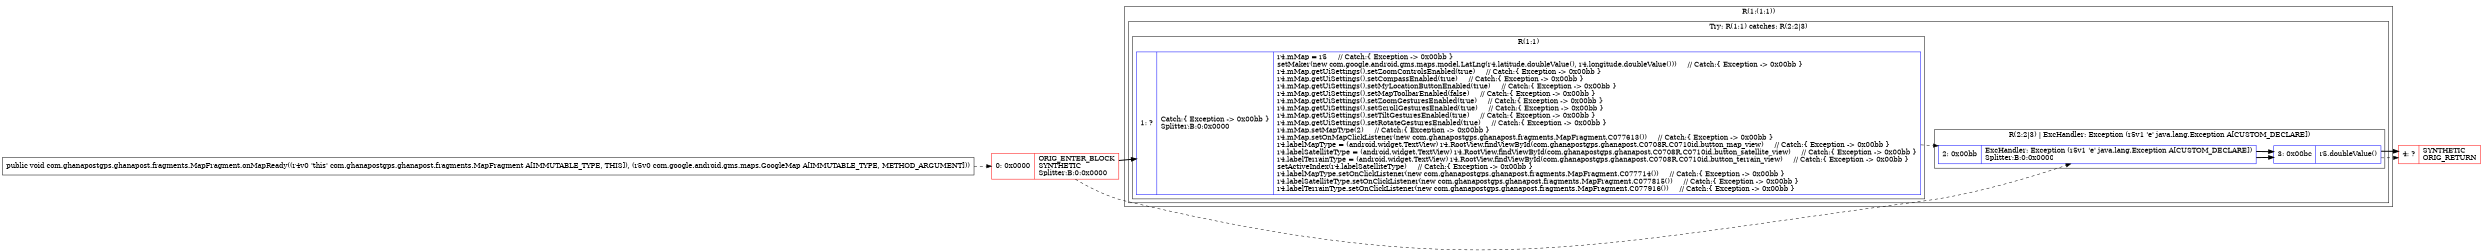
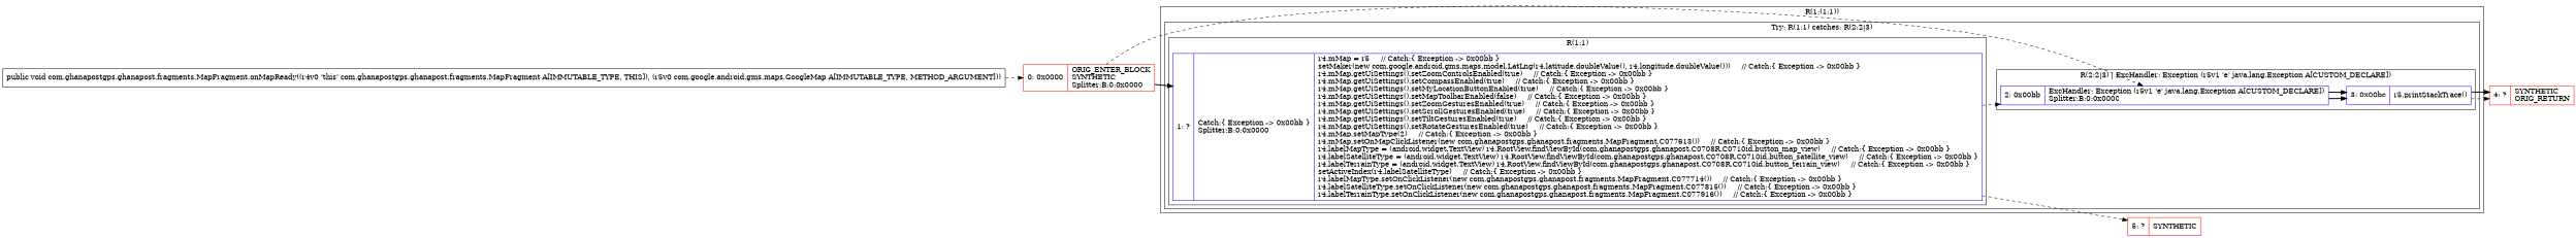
  digraph {
    rankdir=LR
    node [color=blue shape=record]
    edge [style=dashed]
    n1 [label="{1\:\ ?|Catch:\{ Exception \-\> 0x00bb \}\lSplitter:B:0:0x0000\l|r4.mMap = r5     \/\/ Catch:\{ Exception \-\> 0x00bb \}\lsetMaker(new com.google.android.gms.maps.model.LatLng(r4.latitude.doubleValue(), r4.longitude.doubleValue()))     \/\/ Catch:\{ Exception \-\> 0x00bb \}\lr4.mMap.getUiSettings().setZoomControlsEnabled(true)     \/\/ Catch:\{ Exception \-\> 0x00bb \}\lr4.mMap.getUiSettings().setCompassEnabled(true)     \/\/ Catch:\{ Exception \-\> 0x00bb \}\lr4.mMap.getUiSettings().setMyLocationButtonEnabled(true)     \/\/ Catch:\{ Exception \-\> 0x00bb \}\lr4.mMap.getUiSettings().setMapToolbarEnabled(false)     \/\/ Catch:\{ Exception \-\> 0x00bb \}\lr4.mMap.getUiSettings().setZoomGesturesEnabled(true)     \/\/ Catch:\{ Exception \-\> 0x00bb \}\lr4.mMap.getUiSettings().setScrollGesturesEnabled(true)     \/\/ Catch:\{ Exception \-\> 0x00bb \}\lr4.mMap.getUiSettings().setTiltGesturesEnabled(true)     \/\/ Catch:\{ Exception \-\> 0x00bb \}\lr4.mMap.getUiSettings().setRotateGesturesEnabled(true)     \/\/ Catch:\{ Exception \-\> 0x00bb \}\lr4.mMap.setMapType(2)     \/\/ Catch:\{ Exception \-\> 0x00bb \}\lr4.mMap.setOnMapClickListener(new com.ghanapostgps.ghanapost.fragments.MapFragment.C077613())     \/\/ Catch:\{ Exception \-\> 0x00bb \}\lr4.labelMapType = (android.widget.TextView) r4.RootView.findViewById(com.ghanapostgps.ghanapost.C0708R.C0710id.button_map_view)     \/\/ Catch:\{ Exception \-\> 0x00bb \}\lr4.labelSatelliteType = (android.widget.TextView) r4.RootView.findViewById(com.ghanapostgps.ghanapost.C0708R.C0710id.button_satellite_view)     \/\/ Catch:\{ Exception \-\> 0x00bb \}\lr4.labelTerrainType = (android.widget.TextView) r4.RootView.findViewById(com.ghanapostgps.ghanapost.C0708R.C0710id.button_terrain_view)     \/\/ Catch:\{ Exception \-\> 0x00bb \}\lsetActiveIndex(r4.labelSatelliteType)     \/\/ Catch:\{ Exception \-\> 0x00bb \}\lr4.labelMapType.setOnClickListener(new com.ghanapostgps.ghanapost.fragments.MapFragment.C077714())     \/\/ Catch:\{ Exception \-\> 0x00bb \}\lr4.labelSatelliteType.setOnClickListener(new com.ghanapostgps.ghanapost.fragments.MapFragment.C077815())     \/\/ Catch:\{ Exception \-\> 0x00bb \}\lr4.labelTerrainType.setOnClickListener(new com.ghanapostgps.ghanapost.fragments.MapFragment.C077916())     \/\/ Catch:\{ Exception \-\> 0x00bb \}\l}"]
    n2 [label="{2\:\ 0x00bb|ExcHandler: Exception (r5v1 'e' java.lang.Exception A[CUSTOM_DECLARE])\lSplitter:B:0:0x0000\l}"]
-   n3 [label="{3\:\ 0x00bc|r5.doubleValue()\l}"]
+   n3 [label="{3\:\ 0x00bc|r5.printStackTrace()\l}"]
+   n4 [color=red label="{5\:\ ?|SYNTHETIC\l}"]
    n5 [color=red label="{4\:\ ?|SYNTHETIC\lORIG_RETURN\l}"]
    n6 [color=red label="{0\:\ 0x0000|ORIG_ENTER_BLOCK\lSYNTHETIC\lSplitter:B:0:0x0000\l}"]
    n7 [label="{public void com.ghanapostgps.ghanapost.fragments.MapFragment.onMapReady((r4v0 'this' com.ghanapostgps.ghanapost.fragments.MapFragment A[IMMUTABLE_TYPE, THIS]), (r5v0 com.google.android.gms.maps.GoogleMap A[IMMUTABLE_TYPE, METHOD_ARGUMENT])) }" color=""]
    subgraph cluster_1 {
      label="R(1:(1:1))"
      subgraph cluster_2 {
        label="Try: R(1:1) catches: R(2:2|3)"
        subgraph cluster_3 {
          label="R(1:1)"
          n1
        }
        subgraph cluster_4 {
          label="R(2:2|3) | ExcHandler: Exception (r5v1 'e' java.lang.Exception A[CUSTOM_DECLARE])\l"
          n2
          n3
        }
      }
    }
    subgraph cluster_5 {
      label="R(2:2|3) | ExcHandler: Exception (r5v1 'e' java.lang.Exception A[CUSTOM_DECLARE])\l"
    }
    n1 -> n2
+   n1 -> n4
    n2 -> n3 [style=bold]
    n2 -> n3 [style=bold]
    n3 -> n5
    n3 -> n5 [style=bold]
    n6 -> n1 [style=bold]
    n6 -> n2
    n7 -> n6
  }
